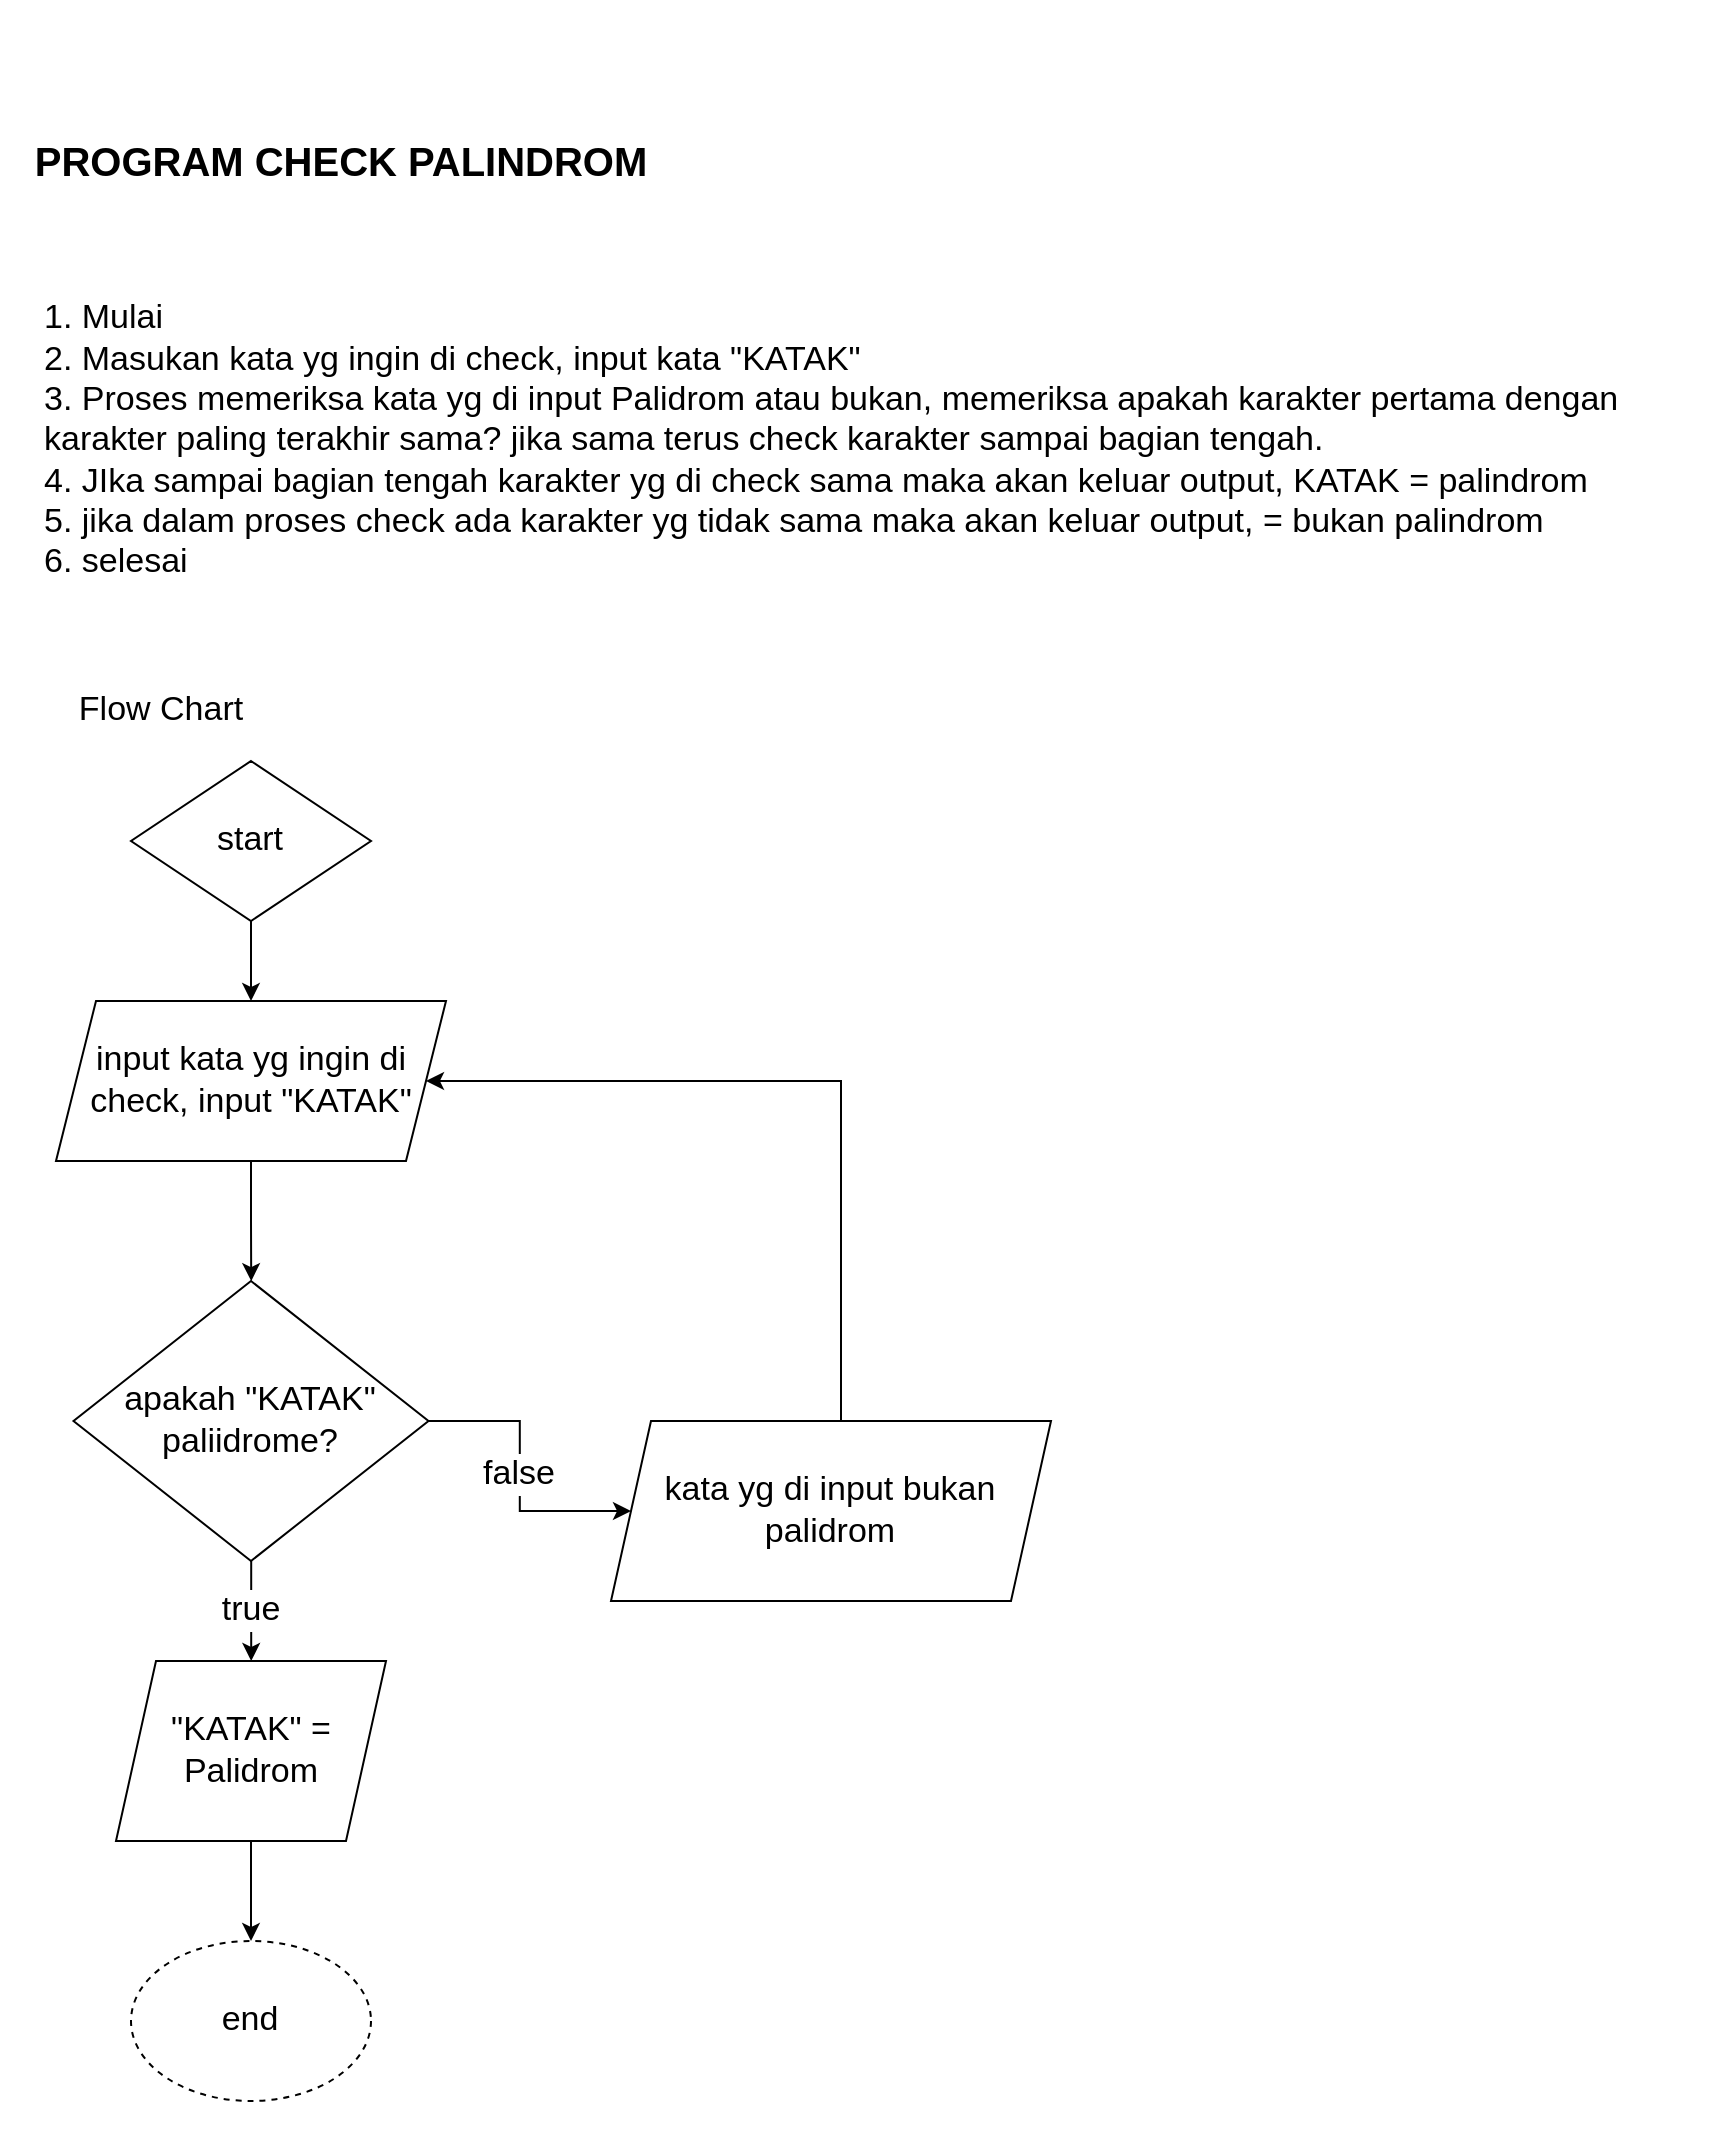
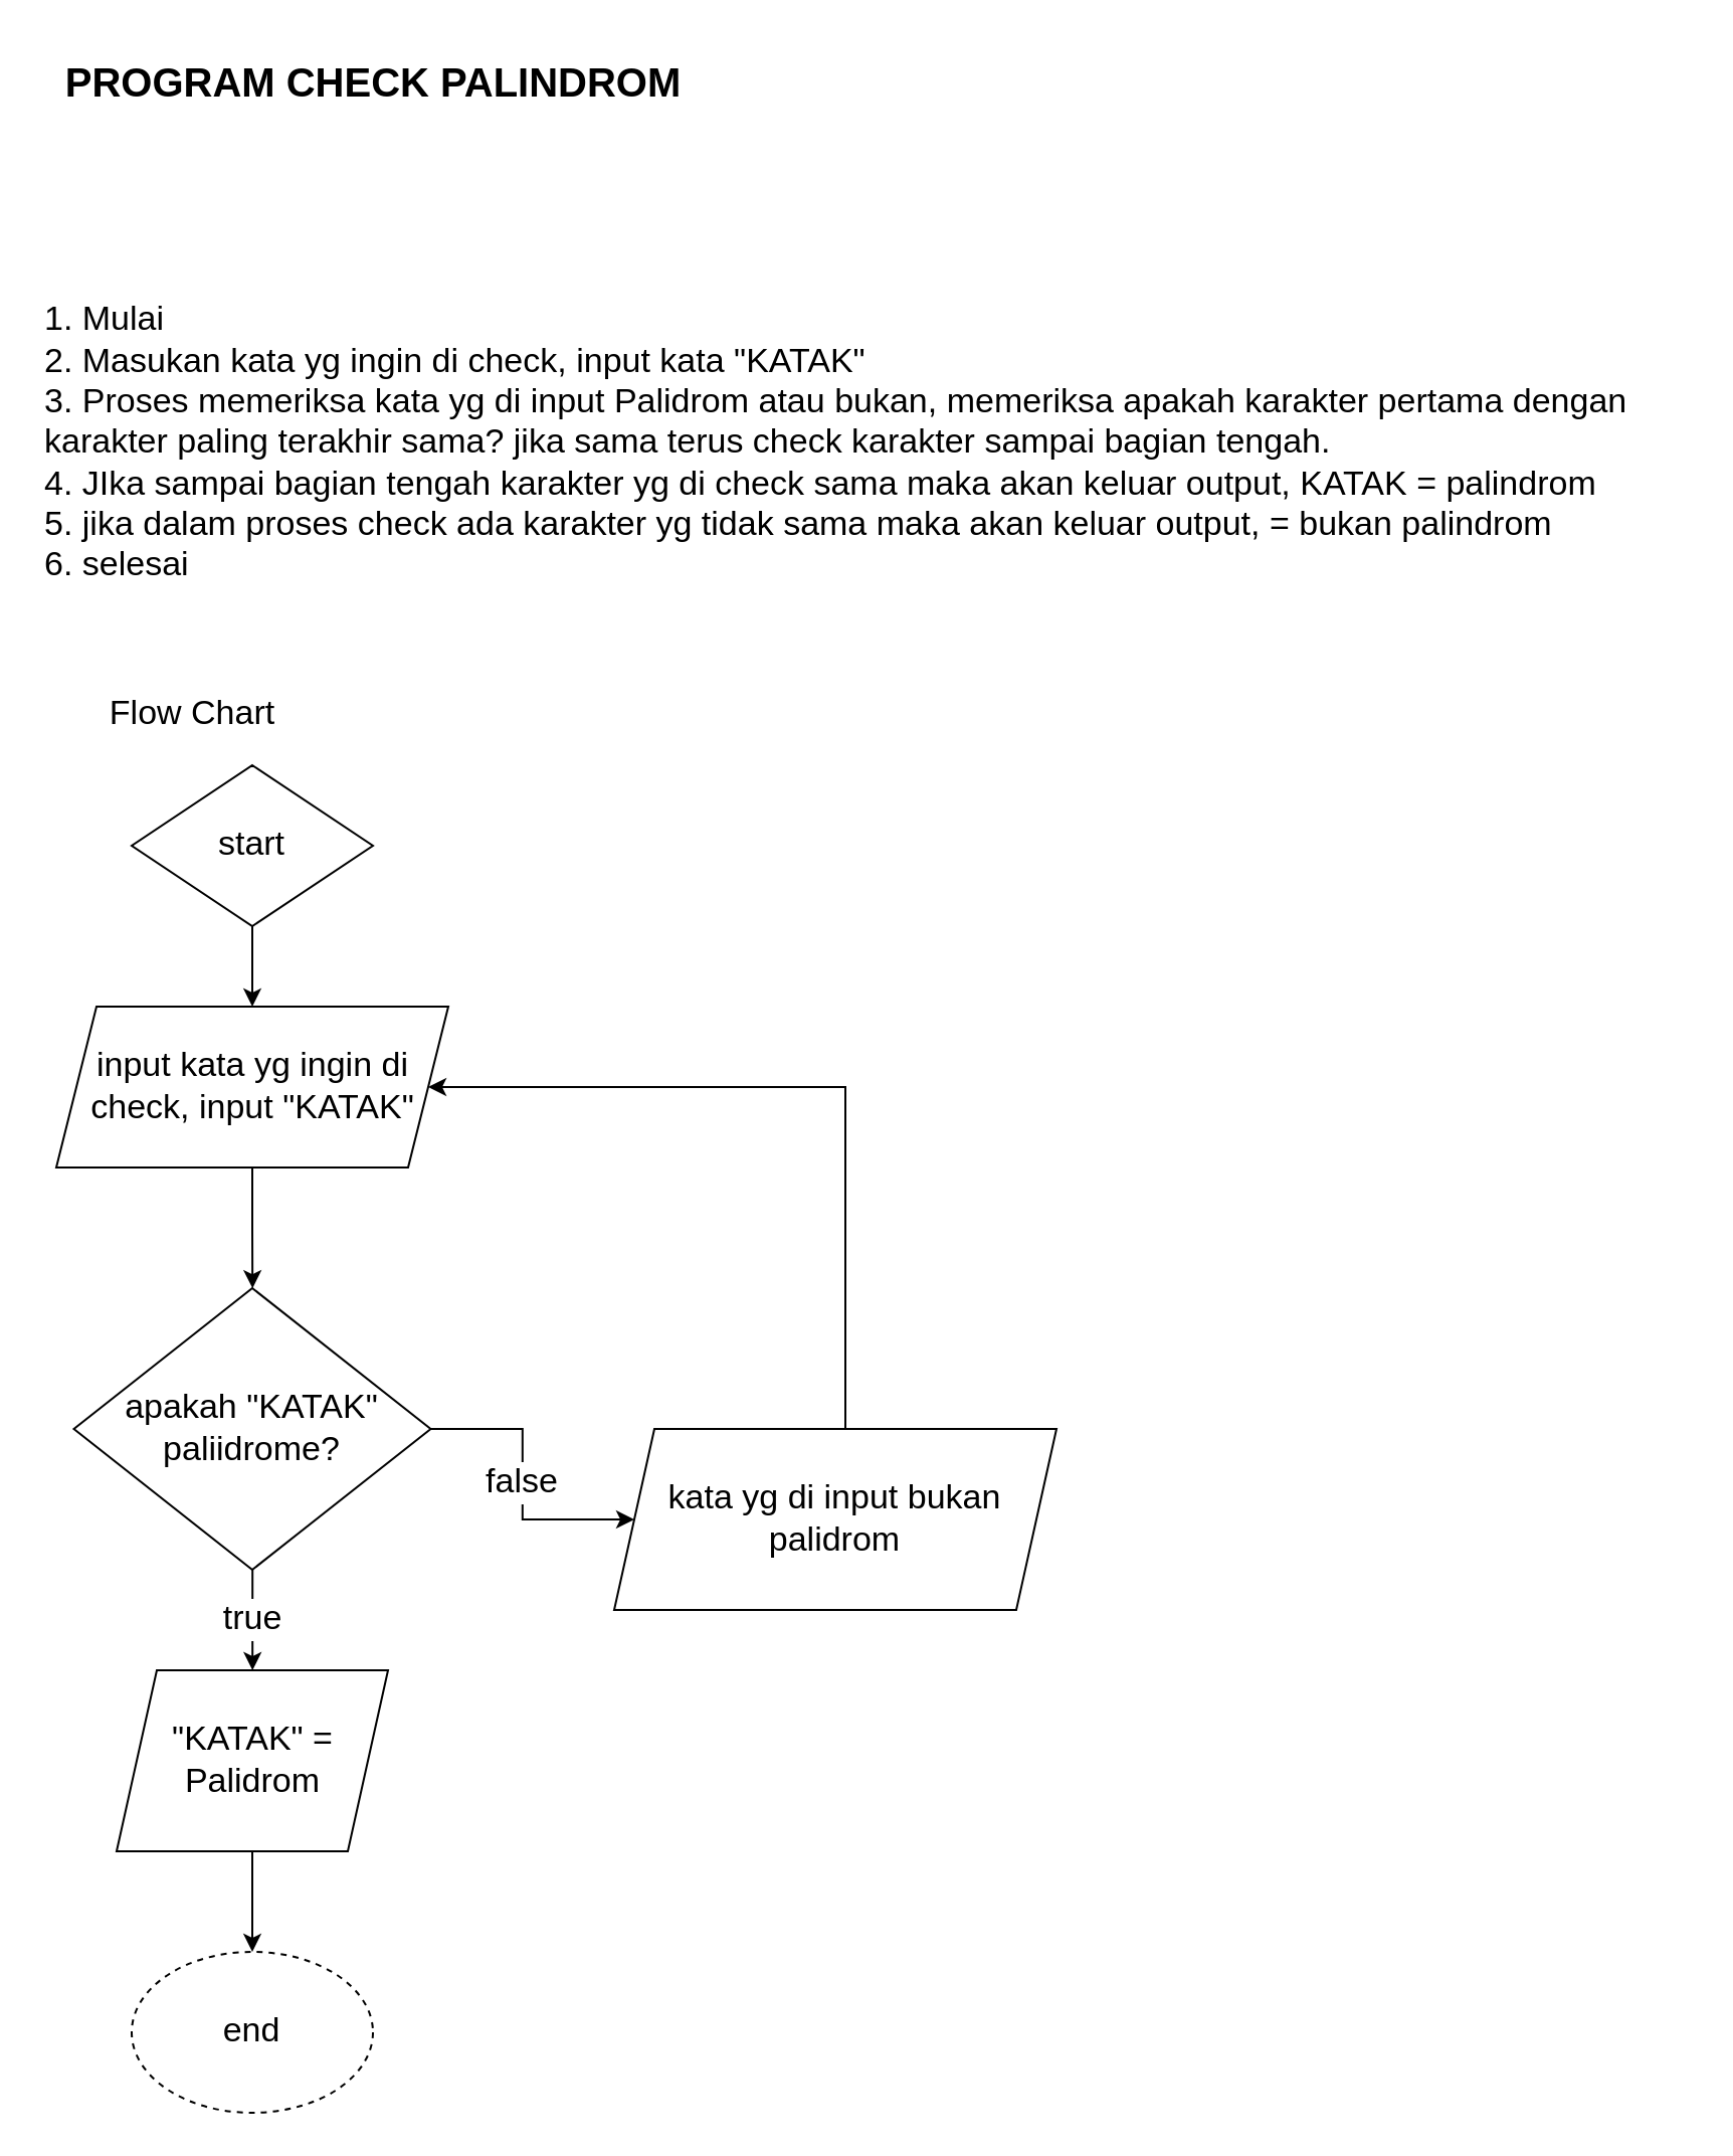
  <mxCell id="0" />
  <mxCell id="1" parent="0" />
- <mxCell id="2" value="&lt;b&gt;&lt;font style=&quot;font-size: 20px;&quot;&gt;PROGRAM CHECK PALINDROM&lt;/font&gt;&lt;/b&gt;" style="text;html=1;align=center;verticalAlign=middle;resizable=0;points=[];autosize=1;strokeColor=none;fillColor=none;" vertex="1" parent="1"><mxGeometry x="5" y="60" width="330" height="40" as="geometry" /></mxCell>
+ <mxCell id="2" value="&lt;b&gt;&lt;font style=&quot;font-size: 20px;&quot;&gt;PROGRAM CHECK PALINDROM&lt;/font&gt;&lt;/b&gt;" style="text;html=1;align=center;verticalAlign=middle;resizable=0;points=[];autosize=1;strokeColor=none;fillColor=none;" vertex="1" parent="1"><mxGeometry x="20" width="330" height="40" as="geometry" y="20" /></mxCell>
  <mxCell id="3" value="1. Mulai&lt;br&gt;&lt;div style=&quot;&quot;&gt;&lt;span style=&quot;background-color: initial;&quot;&gt;2. Masukan kata yg ingin di check, input kata &quot;KATAK&quot;&lt;/span&gt;&lt;/div&gt;&lt;div style=&quot;&quot;&gt;&lt;span style=&quot;background-color: initial;&quot;&gt;3. Proses memeriksa kata yg di input Palidrom atau bukan, memeriksa apakah karakter pertama dengan&amp;nbsp;&lt;/span&gt;&lt;/div&gt;&lt;div style=&quot;&quot;&gt;&lt;span style=&quot;background-color: initial;&quot;&gt;karakter paling terakhir sama? jika sama terus check karakter sampai bagian tengah.&lt;/span&gt;&lt;/div&gt;&lt;div style=&quot;&quot;&gt;&lt;span style=&quot;background-color: initial;&quot;&gt;4. JIka sampai bagian tengah karakter yg di check sama maka akan keluar output, KATAK = palindrom&lt;/span&gt;&lt;/div&gt;&lt;div style=&quot;&quot;&gt;&lt;span style=&quot;background-color: initial;&quot;&gt;5. jika dalam proses check ada karakter yg tidak sama maka akan keluar output, = bukan palindrom&lt;/span&gt;&lt;/div&gt;&lt;div style=&quot;&quot;&gt;&lt;span style=&quot;background-color: initial;&quot;&gt;6. selesai&amp;nbsp;&lt;/span&gt;&lt;/div&gt;" style="text;html=1;align=left;verticalAlign=middle;resizable=0;points=[];autosize=1;strokeColor=none;fillColor=none;fontSize=17;" vertex="1" parent="1"><mxGeometry x="20" y="140" width="820" height="160" as="geometry" /></mxCell>
- <mxCell id="4" value="Flow Chart" style="text;html=1;align=center;verticalAlign=middle;resizable=0;points=[];autosize=1;strokeColor=none;fillColor=none;fontSize=17;" vertex="1" parent="1"><mxGeometry x="25" y="340" width="110" height="30" as="geometry" /></mxCell>
+ <mxCell id="4" value="Flow Chart" style="text;html=1;align=center;verticalAlign=middle;resizable=0;points=[];autosize=1;strokeColor=none;fillColor=none;fontSize=17;" vertex="1" parent="1"><mxGeometry x="40" y="340" width="110" height="30" as="geometry" /></mxCell>
  <mxCell id="5" value="" style="edgeStyle=orthogonalEdgeStyle;rounded=0;orthogonalLoop=1;jettySize=auto;html=1;fontSize=17;" edge="1" parent="1" source="6" target="8"><mxGeometry relative="1" as="geometry" /></mxCell>
  <mxCell id="6" value="start" style="rhombus;whiteSpace=wrap;html=1;fontSize=17;" vertex="1" parent="1"><mxGeometry x="65" y="380" width="120" height="80" as="geometry" /></mxCell>
  <mxCell id="7" value="" style="edgeStyle=orthogonalEdgeStyle;rounded=0;orthogonalLoop=1;jettySize=auto;html=1;fontSize=17;" edge="1" parent="1" source="8" target="11"><mxGeometry relative="1" as="geometry" /></mxCell>
  <mxCell id="8" value="input kata yg ingin di check, input &quot;KATAK&quot;" style="shape=parallelogram;perimeter=parallelogramPerimeter;whiteSpace=wrap;html=1;fixedSize=1;fontSize=17;" vertex="1" parent="1"><mxGeometry x="27.5" y="500" width="195" height="80" as="geometry" /></mxCell>
  <mxCell id="9" value="true" style="edgeStyle=orthogonalEdgeStyle;rounded=0;orthogonalLoop=1;jettySize=auto;html=1;fontSize=17;" edge="1" parent="1" source="11" target="13"><mxGeometry relative="1" as="geometry"><Array as="points"><mxPoint x="125" y="805" /><mxPoint x="125" y="805" /></Array></mxGeometry></mxCell>
  <mxCell id="10" value="false" style="edgeStyle=orthogonalEdgeStyle;rounded=0;orthogonalLoop=1;jettySize=auto;html=1;fontSize=17;" edge="1" parent="1" source="11" target="16"><mxGeometry relative="1" as="geometry" /></mxCell>
  <mxCell id="11" value="apakah &quot;KATAK&quot; paliidrome?" style="rhombus;whiteSpace=wrap;html=1;fontSize=17;" vertex="1" parent="1"><mxGeometry x="36.25" y="640" width="177.5" height="140" as="geometry" /></mxCell>
  <mxCell id="12" value="" style="edgeStyle=orthogonalEdgeStyle;rounded=0;orthogonalLoop=1;jettySize=auto;html=1;fontSize=17;" edge="1" parent="1" source="13" target="14"><mxGeometry relative="1" as="geometry" /></mxCell>
  <mxCell id="13" value="&quot;KATAK&quot; = Palidrom" style="shape=parallelogram;perimeter=parallelogramPerimeter;whiteSpace=wrap;html=1;fixedSize=1;fontSize=17;" vertex="1" parent="1"><mxGeometry x="57.5" y="830" width="135" height="90" as="geometry" /></mxCell>
  <mxCell id="14" value="end" style="ellipse;whiteSpace=wrap;html=1;fontSize=17;dashed=1;" vertex="1" parent="1"><mxGeometry x="65" y="970" width="120" height="80" as="geometry" /></mxCell>
  <mxCell id="15" style="edgeStyle=orthogonalEdgeStyle;rounded=0;orthogonalLoop=1;jettySize=auto;html=1;entryX=1;entryY=0.5;entryDx=0;entryDy=0;fontSize=17;" edge="1" parent="1" source="16" target="8"><mxGeometry relative="1" as="geometry"><Array as="points"><mxPoint x="420" y="540" /></Array></mxGeometry></mxCell>
  <mxCell id="16" value="kata yg di input bukan palidrom" style="shape=parallelogram;perimeter=parallelogramPerimeter;whiteSpace=wrap;html=1;fixedSize=1;fontSize=17;" vertex="1" parent="1"><mxGeometry x="305" y="710" width="220" height="90" as="geometry" /></mxCell>
